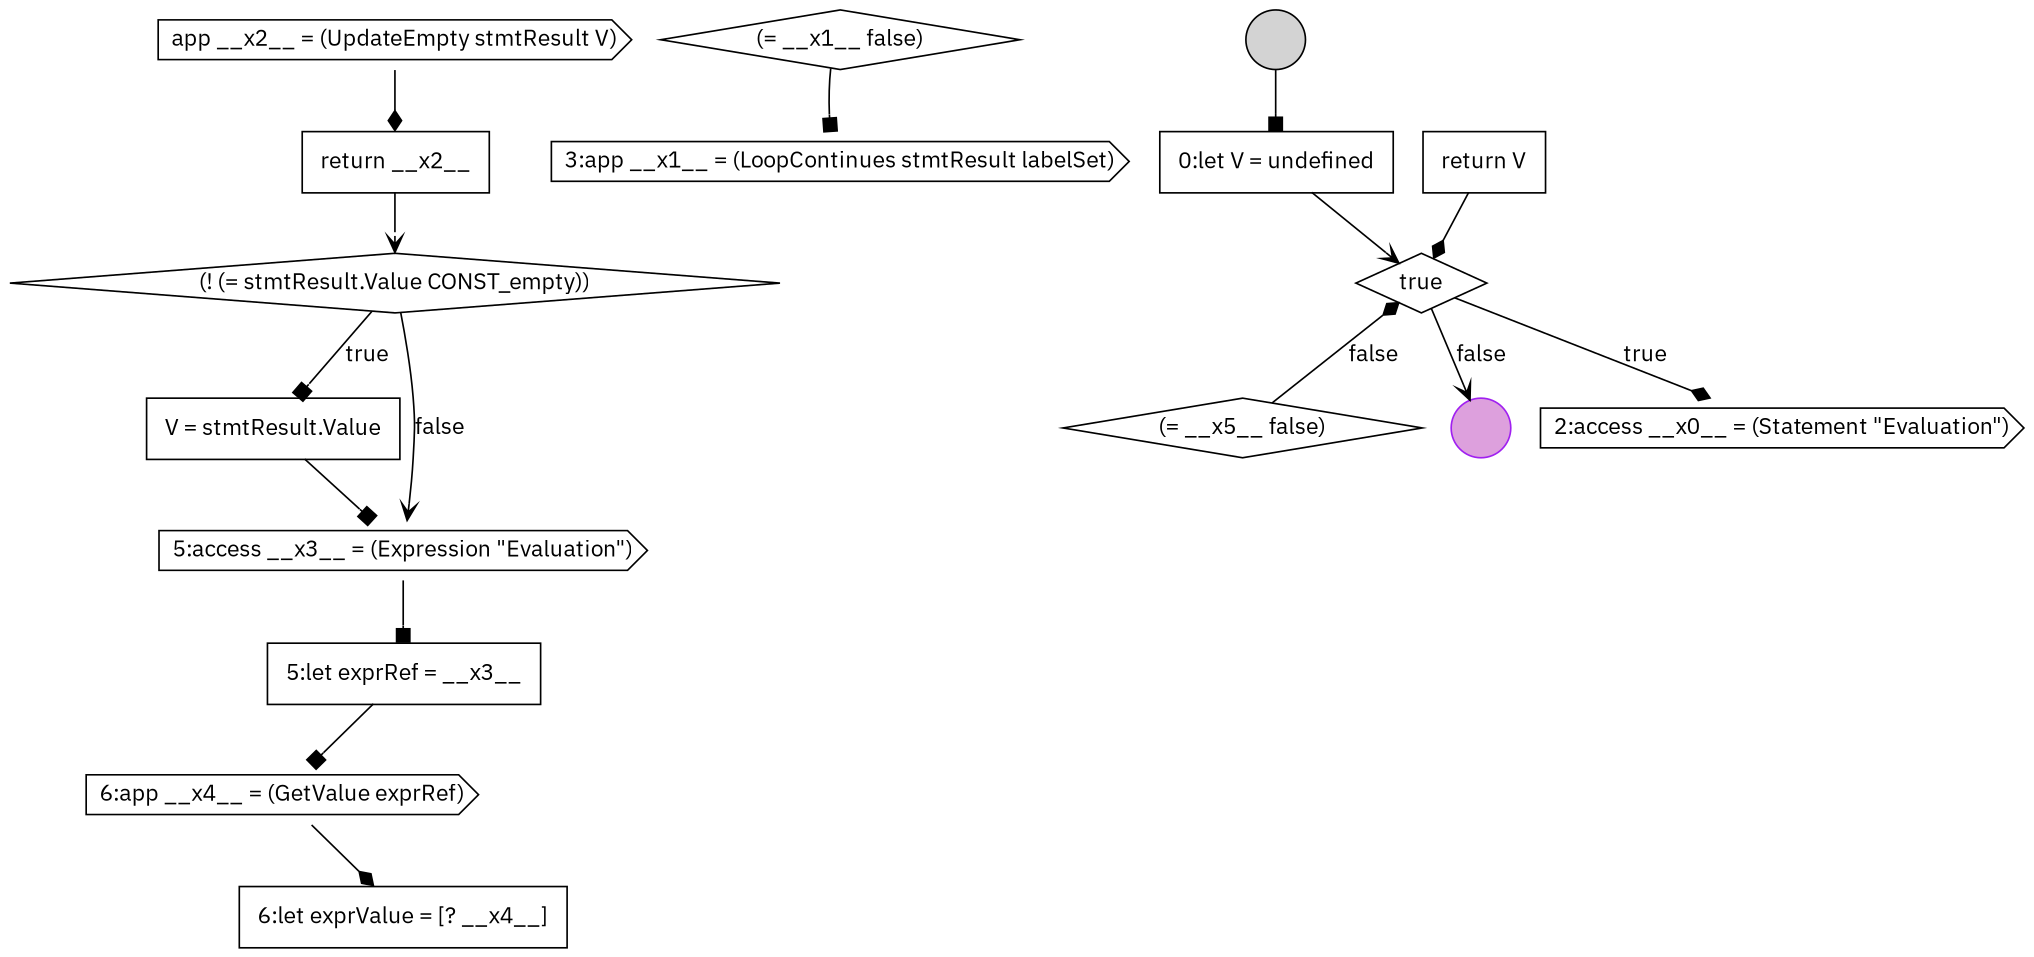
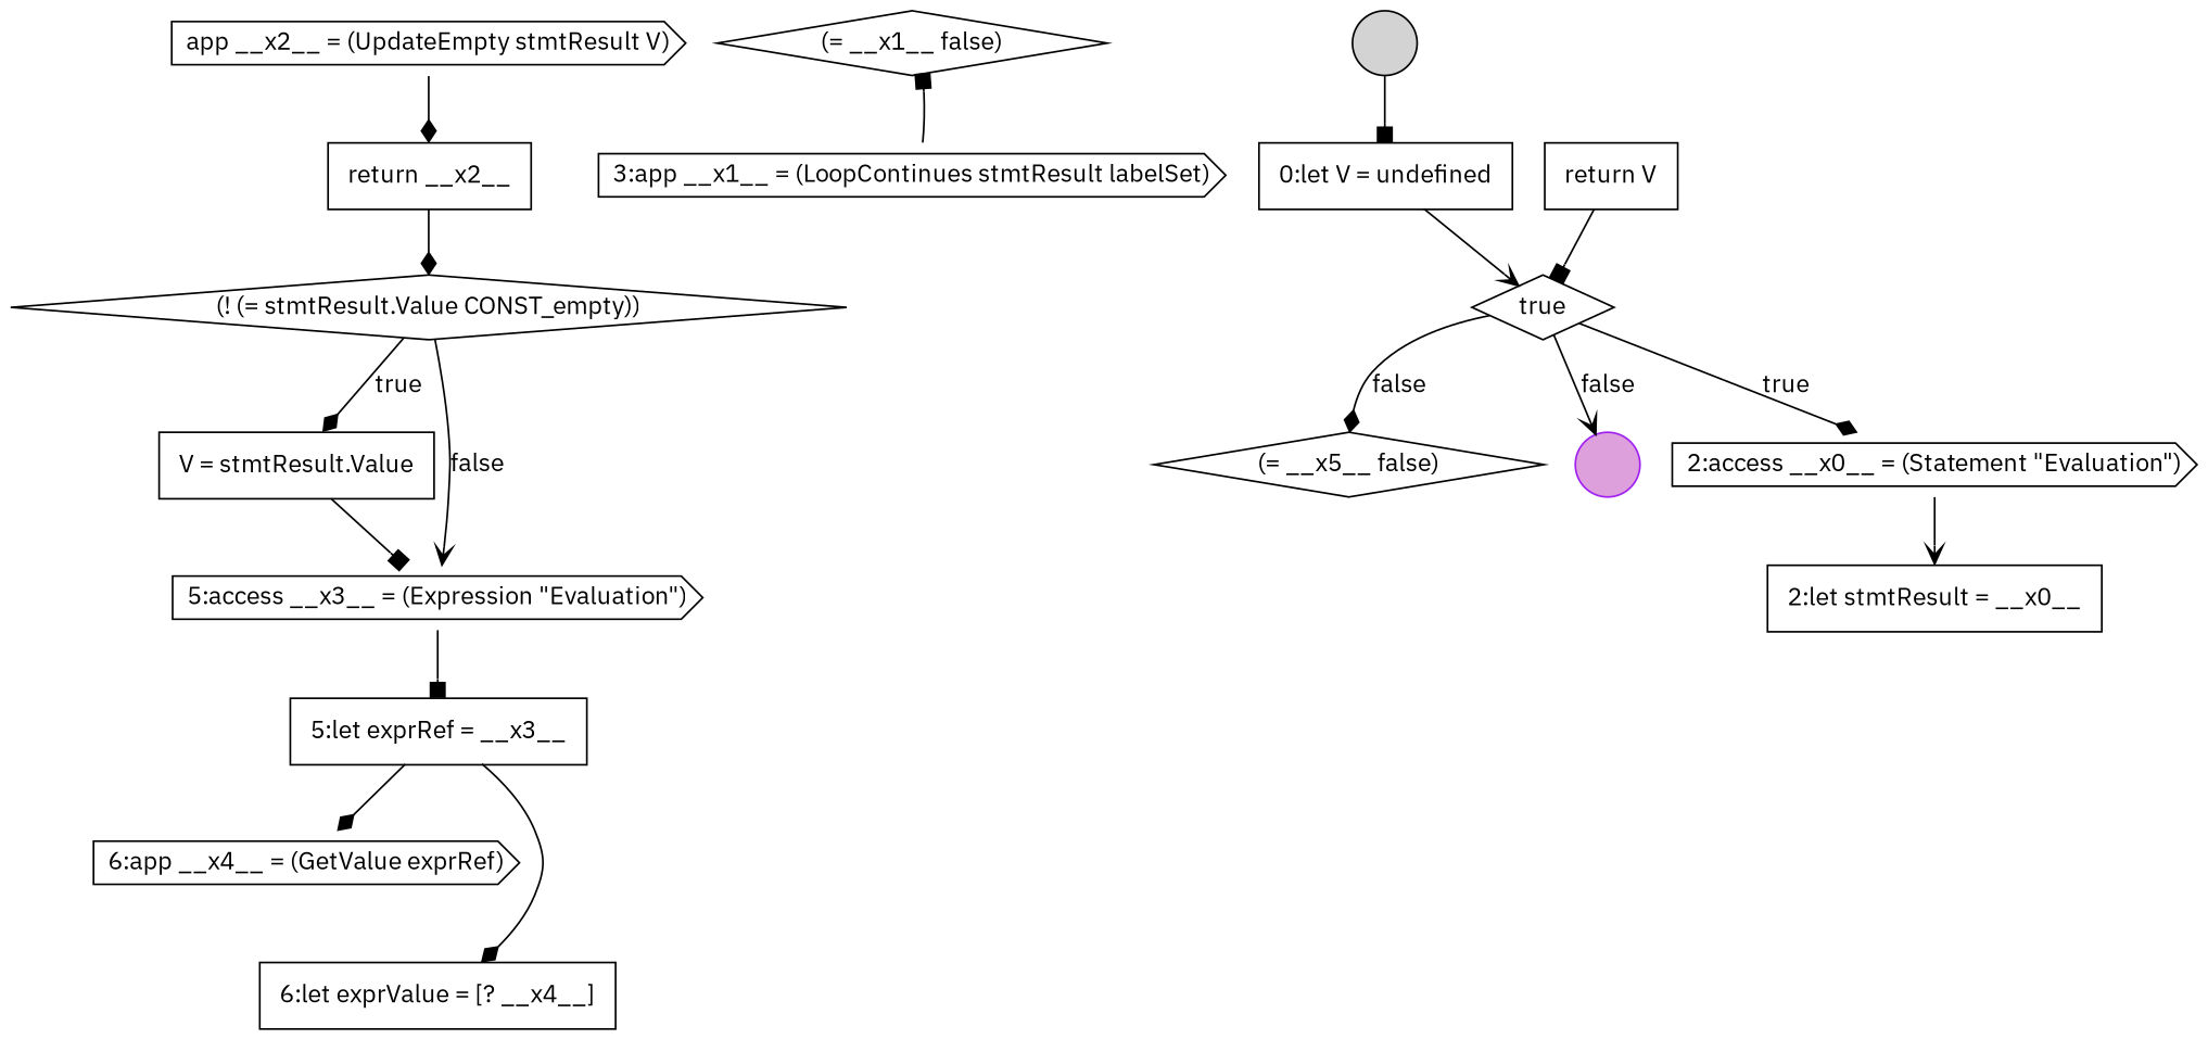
  digraph {
    fontname="IBM Plex Sans"
    node [color=black fillcolor=white fontname="IBM Plex Sans" shape=none style=filled]
    edge [arrowhead=box color=black fontname="IBM Plex Sans"]
    n1 [label=<<font color="black">6:app __x4__ = (GetValue exprRef)</font>> shape=cds]
    n2 [label=<<font color="black">     <table border="0" cellborder="1" cellspacing="0" cellpadding="10">       <tr><td align="left">6:let exprValue = [? __x4__]</td></tr>     </table>   </font>> margin=0]
    n3 [label=<<font color="black">(= __x1__ false)</font>> shape=diamond]
    n4 [label=<<font color="black">(! (= stmtResult.Value CONST_empty))</font>> shape=diamond]
    n5 [label=<<font color="black">     <table border="0" cellborder="1" cellspacing="0" cellpadding="10">       <tr><td align="left">V = stmtResult.Value</td></tr>     </table>   </font>> margin=0]
    n6 [label=<<font color="black">5:access __x3__ = (Expression &quot;Evaluation&quot;)</font>> shape=cds]
    n7 [label=<<font color="black">app __x2__ = (UpdateEmpty stmtResult V)</font>> shape=cds]
    n8 [label=<<font color="black">     <table border="0" cellborder="1" cellspacing="0" cellpadding="10">       <tr><td align="left">return __x2__</td></tr>     </table>   </font>> margin=0]
    n9 [label=<<font color="black">     <table border="0" cellborder="1" cellspacing="0" cellpadding="10">       <tr><td align="left">5:let exprRef = __x3__</td></tr>     </table>   </font>> margin=0]
    n10 [color=purple fillcolor=plum label=" " shape=circle]
    n11 [label=<<font color="black">3:app __x1__ = (LoopContinues stmtResult labelSet)</font>> shape=cds]
+   n12 [label=<<font color="black">     <table border="0" cellborder="1" cellspacing="0" cellpadding="10">       <tr><td align="left">2:let stmtResult = __x0__</td></tr>     </table>   </font>> margin=0]
    n13 [label=<<font color="black">(= __x5__ false)</font>> shape=diamond]
    n14 [label=<<font color="black">true</font>> shape=diamond]
    n15 [label=<<font color="black">2:access __x0__ = (Statement &quot;Evaluation&quot;)</font>> shape=cds]
    n16 [fillcolor=lightgrey label=" " shape=circle]
    n17 [label=<<font color="black">     <table border="0" cellborder="1" cellspacing="0" cellpadding="10">       <tr><td align="left">0:let V = undefined</td></tr>     </table>   </font>> margin=0]
    n18 [label=<<font color="black">     <table border="0" cellborder="1" cellspacing="0" cellpadding="10">       <tr><td align="left">return V</td></tr>     </table>   </font>> margin=0]
-   n1 -> n2 [arrowhead=diamond]
-   n4 -> n5 [label=<<font color="black">true</font>>]
+   n9 -> n2 [arrowhead=diamond]
+   n4 -> n5 [arrowhead=diamond label=<<font color="black">true</font>>]
    n4 -> n6 [arrowhead=vee label=<<font color="black">false</font>>]
    n5 -> n6
    n6 -> n9
    n7 -> n8 [arrowhead=diamond]
-   n8 -> n4 [arrowhead=vee]
-   n9 -> n1
-   n3 -> n11
-   n13 -> n14 [arrowhead=diamond label=<<font color="black">false</font>>]
+   n8 -> n4 [arrowhead=diamond]
+   n9 -> n1 [arrowhead=diamond]
+   n11 -> n3
+   n14 -> n13 [arrowhead=diamond label=<<font color="black">false</font>>]
    n14 -> n10 [arrowhead=vee label=<<font color="black">false</font>>]
    n14 -> n15 [arrowhead=diamond label=<<font color="black">true</font>>]
+   n15 -> n12 [arrowhead=vee]
    n16 -> n17
    n17 -> n14 [arrowhead=vee]
-   n18 -> n14 [arrowhead=diamond]
+   n18 -> n14
  }
